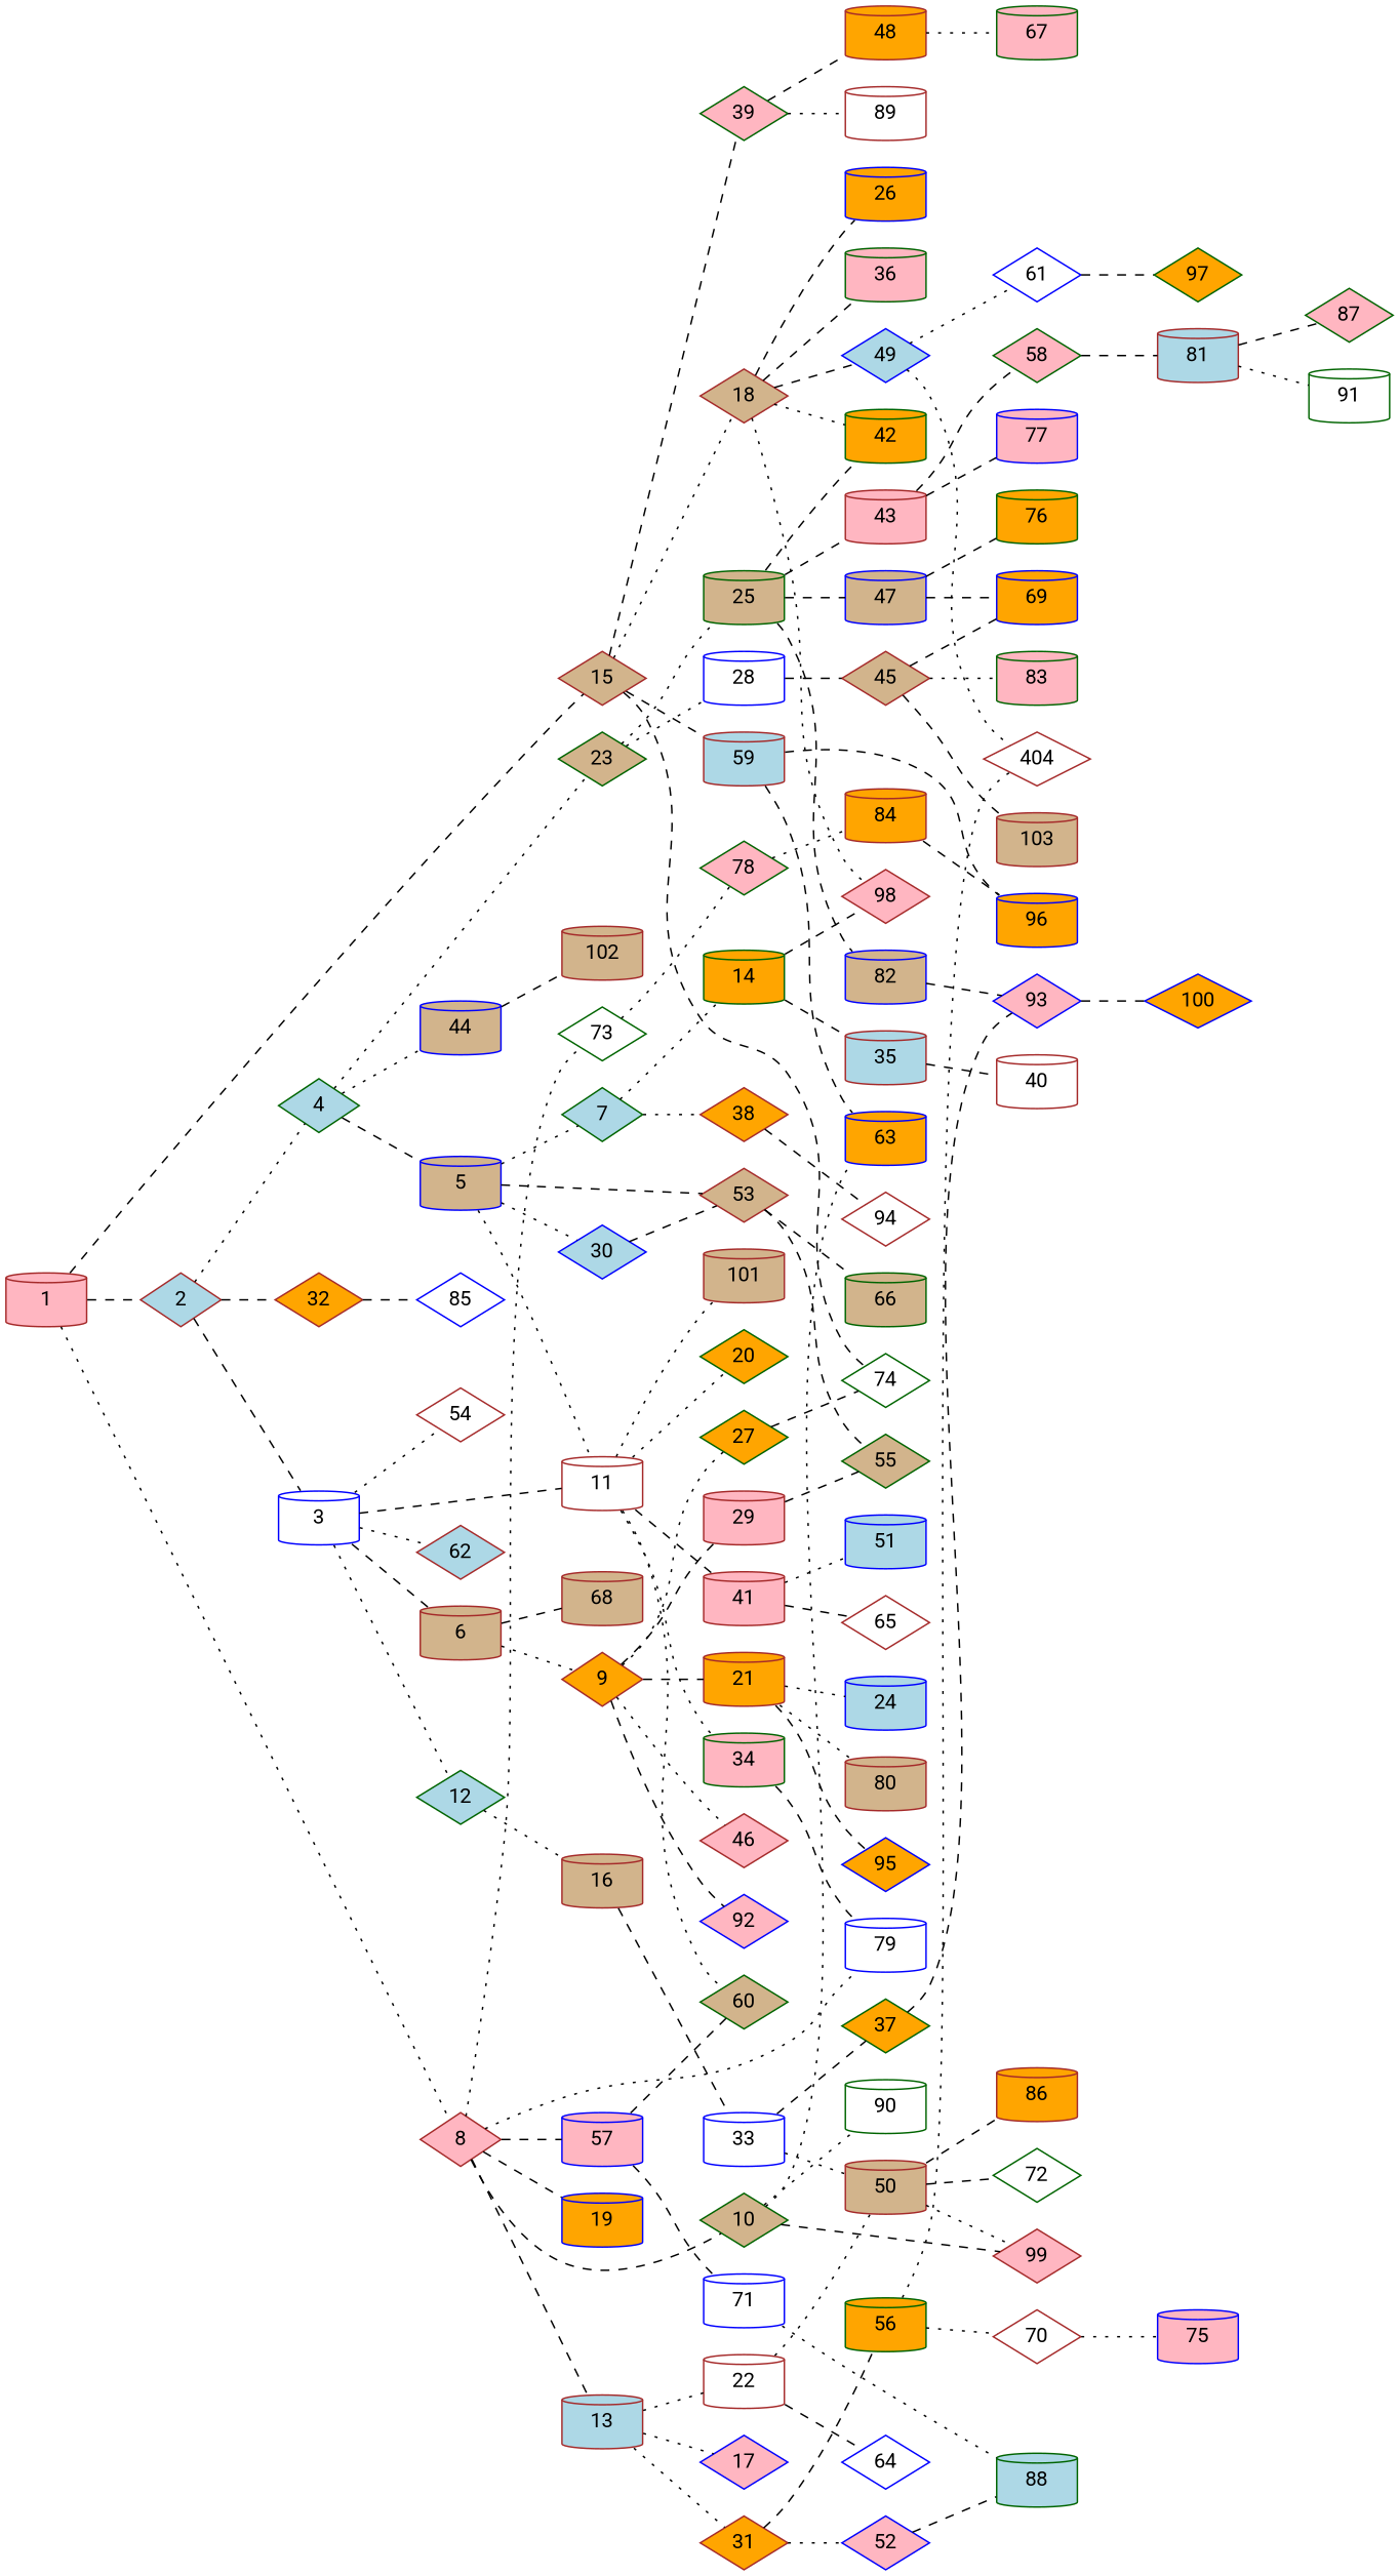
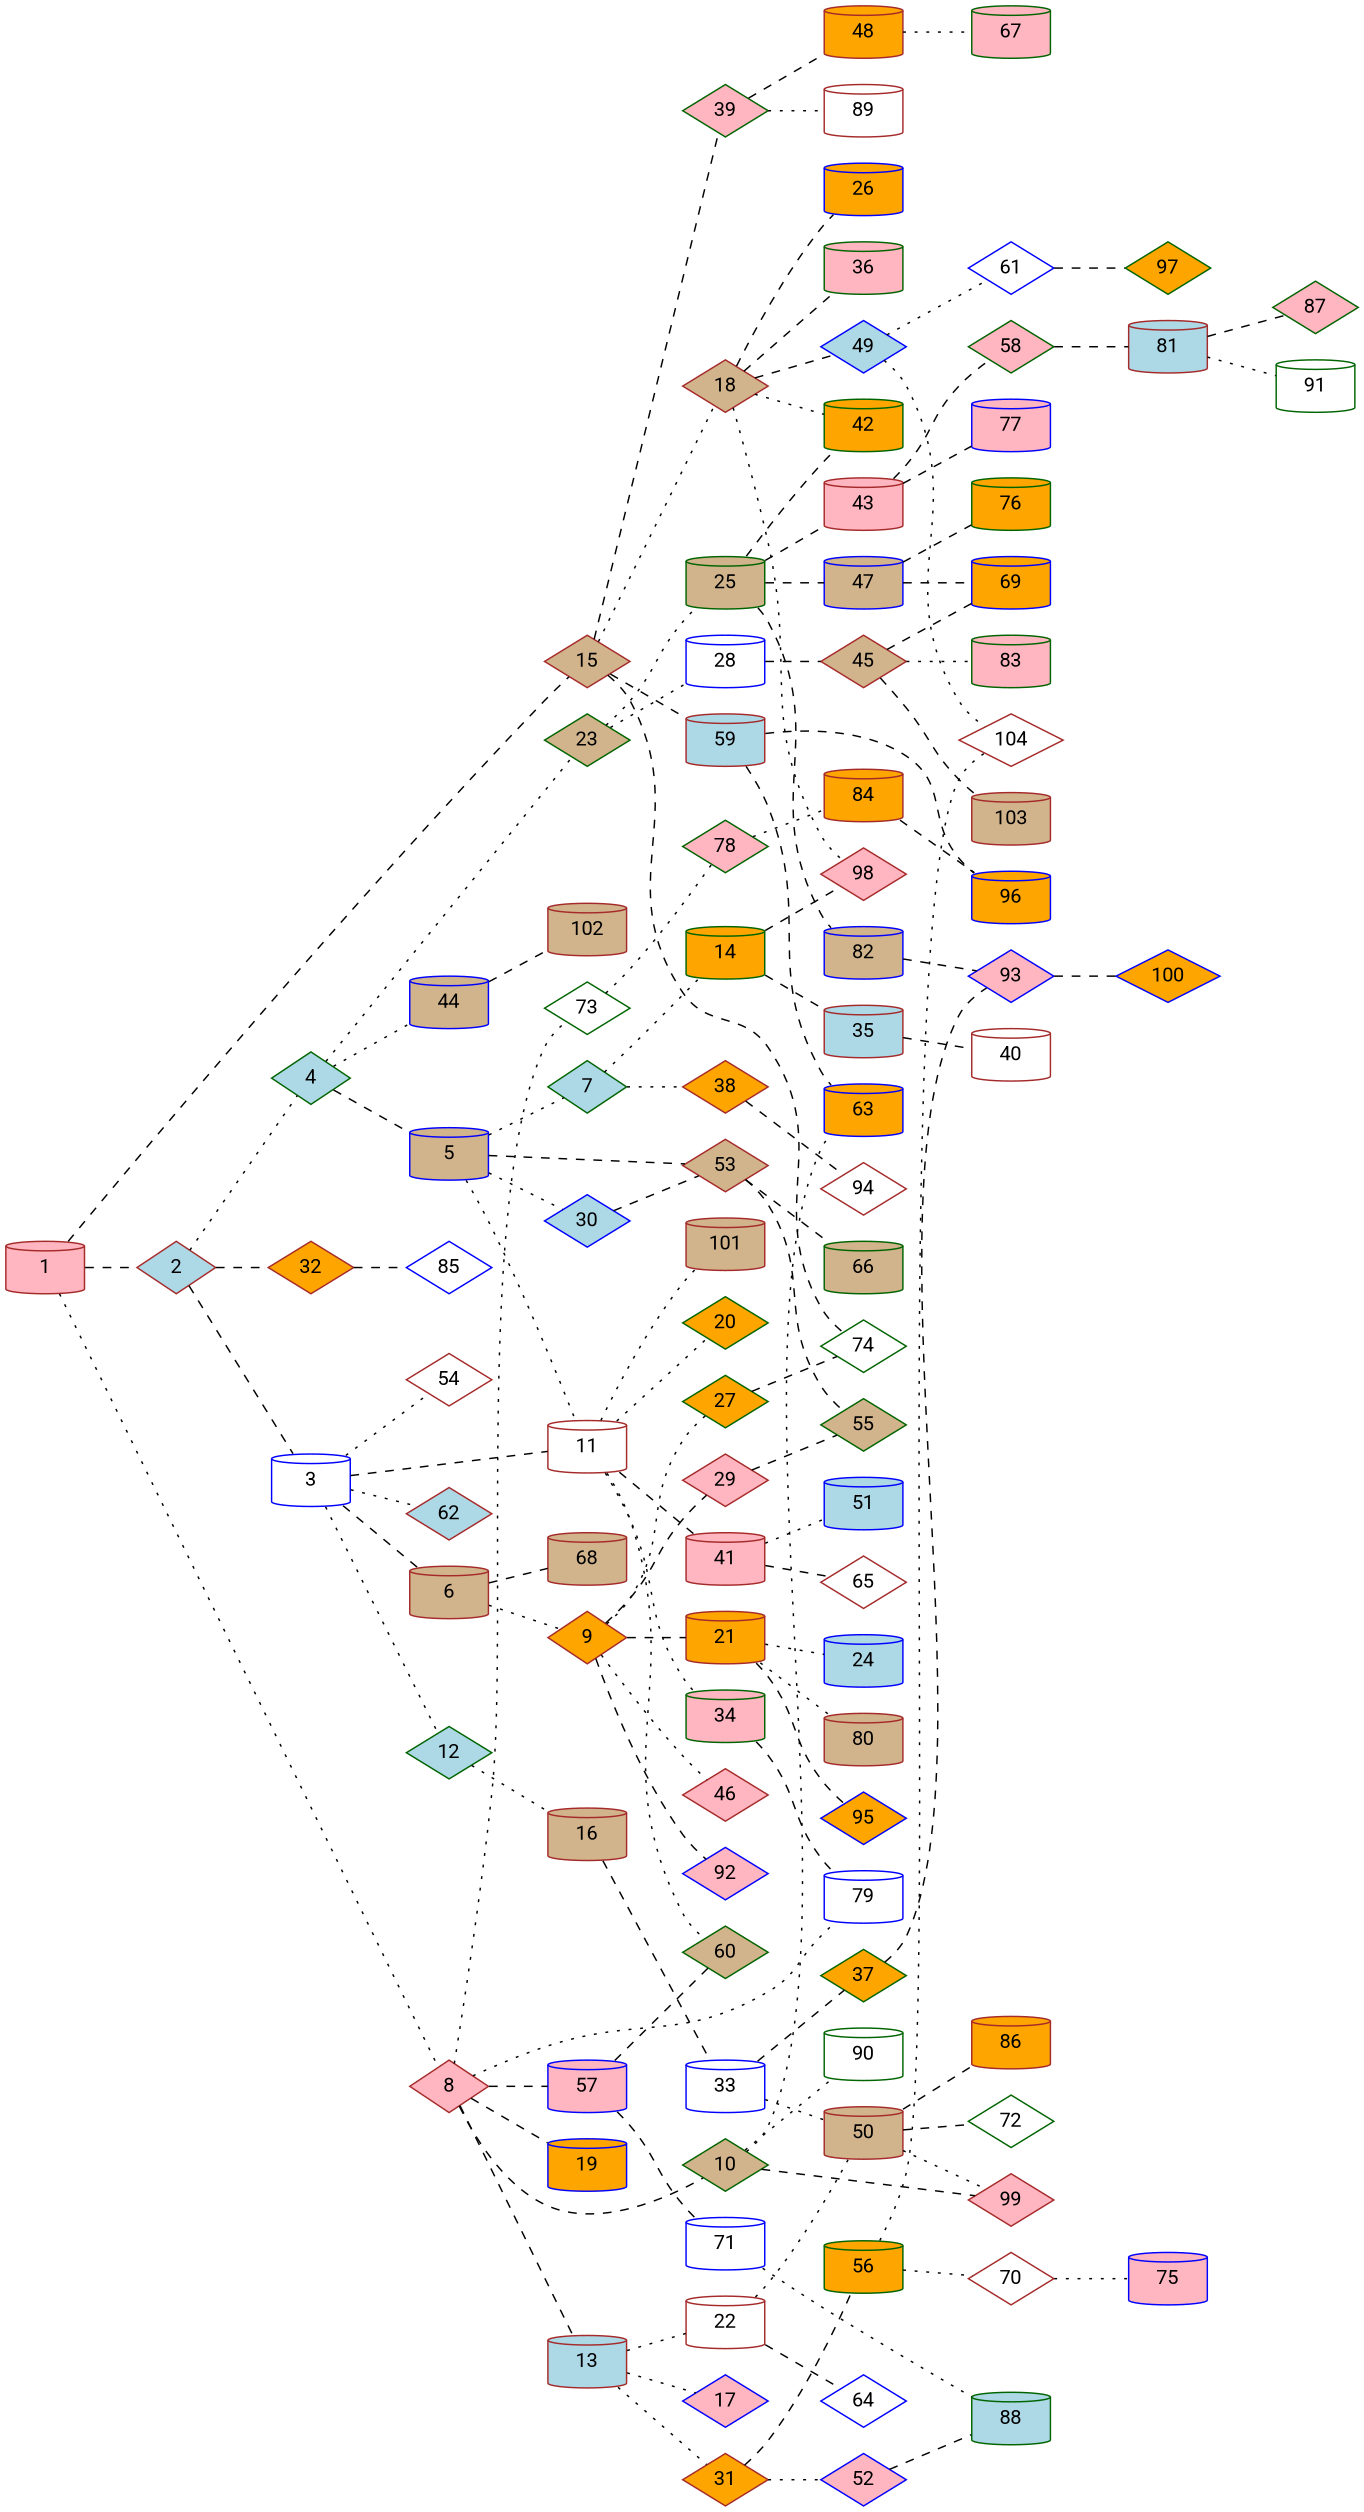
  graph {
    fontname=Roboto
    rankdir=LR
    node [color=brown fillcolor=lightpink fontname=Roboto shape=cylinder style=filled]
    edge [fontname=Roboto style=dashed]
    2 [fillcolor=lightblue shape=diamond]
    1
    8 [shape=diamond]
    15 [fillcolor=tan shape=diamond]
    3 [color=blue fillcolor=white]
    4 [color=darkgreen fillcolor=lightblue shape=diamond]
    32 [fillcolor=orange shape=diamond]
    10 [color=darkgreen fillcolor=tan shape=diamond]
    13 [fillcolor=lightblue]
    19 [color=blue fillcolor=orange]
    57 [color=blue]
    73 [color=darkgreen fillcolor=white shape=diamond]
    79 [color=blue fillcolor=white]
    18 [fillcolor=tan shape=diamond]
    39 [color=darkgreen shape=diamond]
    59 [fillcolor=lightblue]
    74 [color=darkgreen fillcolor=white shape=diamond]
    62 [fillcolor=lightblue shape=diamond]
    6 [fillcolor=tan]
    11 [fillcolor=white]
    12 [color=darkgreen fillcolor=lightblue shape=diamond]
    54 [fillcolor=white shape=diamond]
    5 [color=blue fillcolor=tan]
    23 [color=darkgreen fillcolor=tan shape=diamond]
    44 [color=blue fillcolor=tan]
    85 [color=blue fillcolor=white shape=diamond]
    9 [fillcolor=orange shape=diamond]
    68 [fillcolor=tan]
    20 [color=darkgreen fillcolor=orange shape=diamond]
    34 [color=darkgreen]
    41
    60 [color=darkgreen fillcolor=tan shape=diamond]
    101 [fillcolor=tan]
    16 [fillcolor=tan]
    7 [color=darkgreen fillcolor=lightblue shape=diamond]
    30 [color=blue fillcolor=lightblue shape=diamond]
    53 [fillcolor=tan shape=diamond]
    25 [color=darkgreen fillcolor=tan]
    28 [color=blue fillcolor=white]
    102 [fillcolor=tan]
    14 [color=darkgreen fillcolor=orange]
    38 [fillcolor=orange shape=diamond]
    55 [color=darkgreen fillcolor=tan shape=diamond]
    66 [color=darkgreen fillcolor=tan]
    21 [fillcolor=orange]
    27 [color=darkgreen fillcolor=orange shape=diamond]
-   29
+   29 [shape=diamond]
    46 [shape=diamond]
    92 [color=blue shape=diamond]
    35 [fillcolor=lightblue]
    98 [shape=diamond]
    94 [fillcolor=white shape=diamond]
    63 [color=blue fillcolor=orange]
    90 [color=darkgreen fillcolor=white]
    99 [shape=diamond]
    17 [color=blue shape=diamond]
    22 [fillcolor=white]
    31 [fillcolor=orange shape=diamond]
    71 [color=blue fillcolor=white]
    78 [color=darkgreen shape=diamond]
    24 [color=blue fillcolor=lightblue]
    80 [fillcolor=tan]
    95 [color=blue fillcolor=orange shape=diamond]
    51 [color=blue fillcolor=lightblue]
    65 [fillcolor=white shape=diamond]
    33 [color=blue fillcolor=white]
    50 [fillcolor=tan]
    64 [color=blue fillcolor=white shape=diamond]
    52 [color=blue shape=diamond]
    56 [color=darkgreen fillcolor=orange]
    40 [fillcolor=white]
    26 [color=blue fillcolor=orange]
    36 [color=darkgreen]
    42 [color=darkgreen fillcolor=orange]
    49 [color=blue fillcolor=lightblue shape=diamond]
    48 [fillcolor=orange]
    89 [fillcolor=white]
    96 [color=blue fillcolor=orange]
    37 [color=darkgreen fillcolor=orange shape=diamond]
    61 [color=blue fillcolor=white shape=diamond]
-   104 [fillcolor=white shape=diamond label=404]
+   104 [fillcolor=white shape=diamond]
    72 [color=darkgreen fillcolor=white shape=diamond]
    86 [fillcolor=orange]
    43
    47 [color=blue fillcolor=tan]
    82 [color=blue fillcolor=tan]
    45 [fillcolor=tan shape=diamond]
    58 [color=darkgreen shape=diamond]
    77 [color=blue]
    69 [color=blue fillcolor=orange]
    76 [color=darkgreen fillcolor=orange]
    93 [color=blue shape=diamond]
    88 [color=darkgreen fillcolor=lightblue]
    83 [color=darkgreen]
    103 [fillcolor=tan]
    70 [fillcolor=white shape=diamond]
    100 [color=blue fillcolor=orange shape=diamond]
    67 [color=darkgreen]
    81 [fillcolor=lightblue]
    97 [color=darkgreen fillcolor=orange shape=diamond]
    75 [color=blue]
    87 [color=darkgreen shape=diamond]
    91 [color=darkgreen fillcolor=white]
    84 [fillcolor=orange]
    2 -- 3
    2 -- 4 [style=dotted]
    2 -- 32
    1 -- 2
    1 -- 8 [style=dotted]
    1 -- 15
    8 -- 10
    8 -- 13
    8 -- 19
    8 -- 57
    8 -- 73 [style=dotted]
    8 -- 79 [style=dotted]
    15 -- 18 [style=dotted]
    15 -- 39
    15 -- 59
    15 -- 74
    3 -- 62 [style=dotted]
    3 -- 6
    3 -- 11
    3 -- 12 [style=dotted]
    3 -- 54 [style=dotted]
    4 -- 5
    4 -- 23 [style=dotted]
    4 -- 44 [style=dotted]
    32 -- 85
    10 -- 63 [style=dotted]
    10 -- 90 [style=dotted]
    10 -- 99
    13 -- 17 [style=dotted]
    13 -- 22 [style=dotted]
    13 -- 31 [style=dotted]
    57 -- 60
    57 -- 71
    73 -- 78 [style=dotted]
    18 -- 98 [style=dotted]
    18 -- 26
    18 -- 36
    18 -- 42 [style=dotted]
    18 -- 49
    39 -- 48
    39 -- 89 [style=dotted]
    59 -- 63
    59 -- 96
    6 -- 9 [style=dotted]
    6 -- 68
    11 -- 20 [style=dotted]
    11 -- 34 [style=dotted]
    11 -- 41
    11 -- 60 [style=dotted]
    11 -- 101 [style=dotted]
    12 -- 16 [style=dotted]
    5 -- 11 [style=dotted]
    5 -- 7 [style=dotted]
    5 -- 30 [style=dotted]
    5 -- 53
    23 -- 25 [style=dotted]
    23 -- 28 [style=dotted]
    44 -- 102
    9 -- 21
    9 -- 27 [style=dotted]
    9 -- 29
    9 -- 46 [style=dotted]
    9 -- 92
    34 -- 79
    41 -- 51 [style=dotted]
    41 -- 65
    16 -- 33
    7 -- 14 [style=dotted]
    7 -- 38 [style=dotted]
    30 -- 53
    53 -- 55
    53 -- 66
    25 -- 42
    25 -- 43
    25 -- 47
    25 -- 82
    28 -- 45
    14 -- 35
    14 -- 98
    38 -- 94
    21 -- 24 [style=dotted]
    21 -- 80 [style=dotted]
    21 -- 95
    27 -- 74
    29 -- 55
    35 -- 40
    22 -- 50 [style=dotted]
    22 -- 64
    31 -- 52 [style=dotted]
    31 -- 56
    71 -- 88 [style=dotted]
    78 -- 84 [style=dotted]
    33 -- 50 [style=dotted]
    33 -- 37
    50 -- 99 [style=dotted]
    50 -- 72
    50 -- 86
    52 -- 88
    56 -- 104 [style=dotted]
    56 -- 70 [style=dotted]
    49 -- 61 [style=dotted]
    49 -- 104 [style=dotted]
    48 -- 67 [style=dotted]
    37 -- 93
    61 -- 97
    43 -- 58
    43 -- 77
    47 -- 69
    47 -- 76
    82 -- 93
    45 -- 69
    45 -- 83 [style=dotted]
    45 -- 103
    58 -- 81
    93 -- 100
    70 -- 75 [style=dotted]
    81 -- 87
    81 -- 91 [style=dotted]
    84 -- 96
  }
